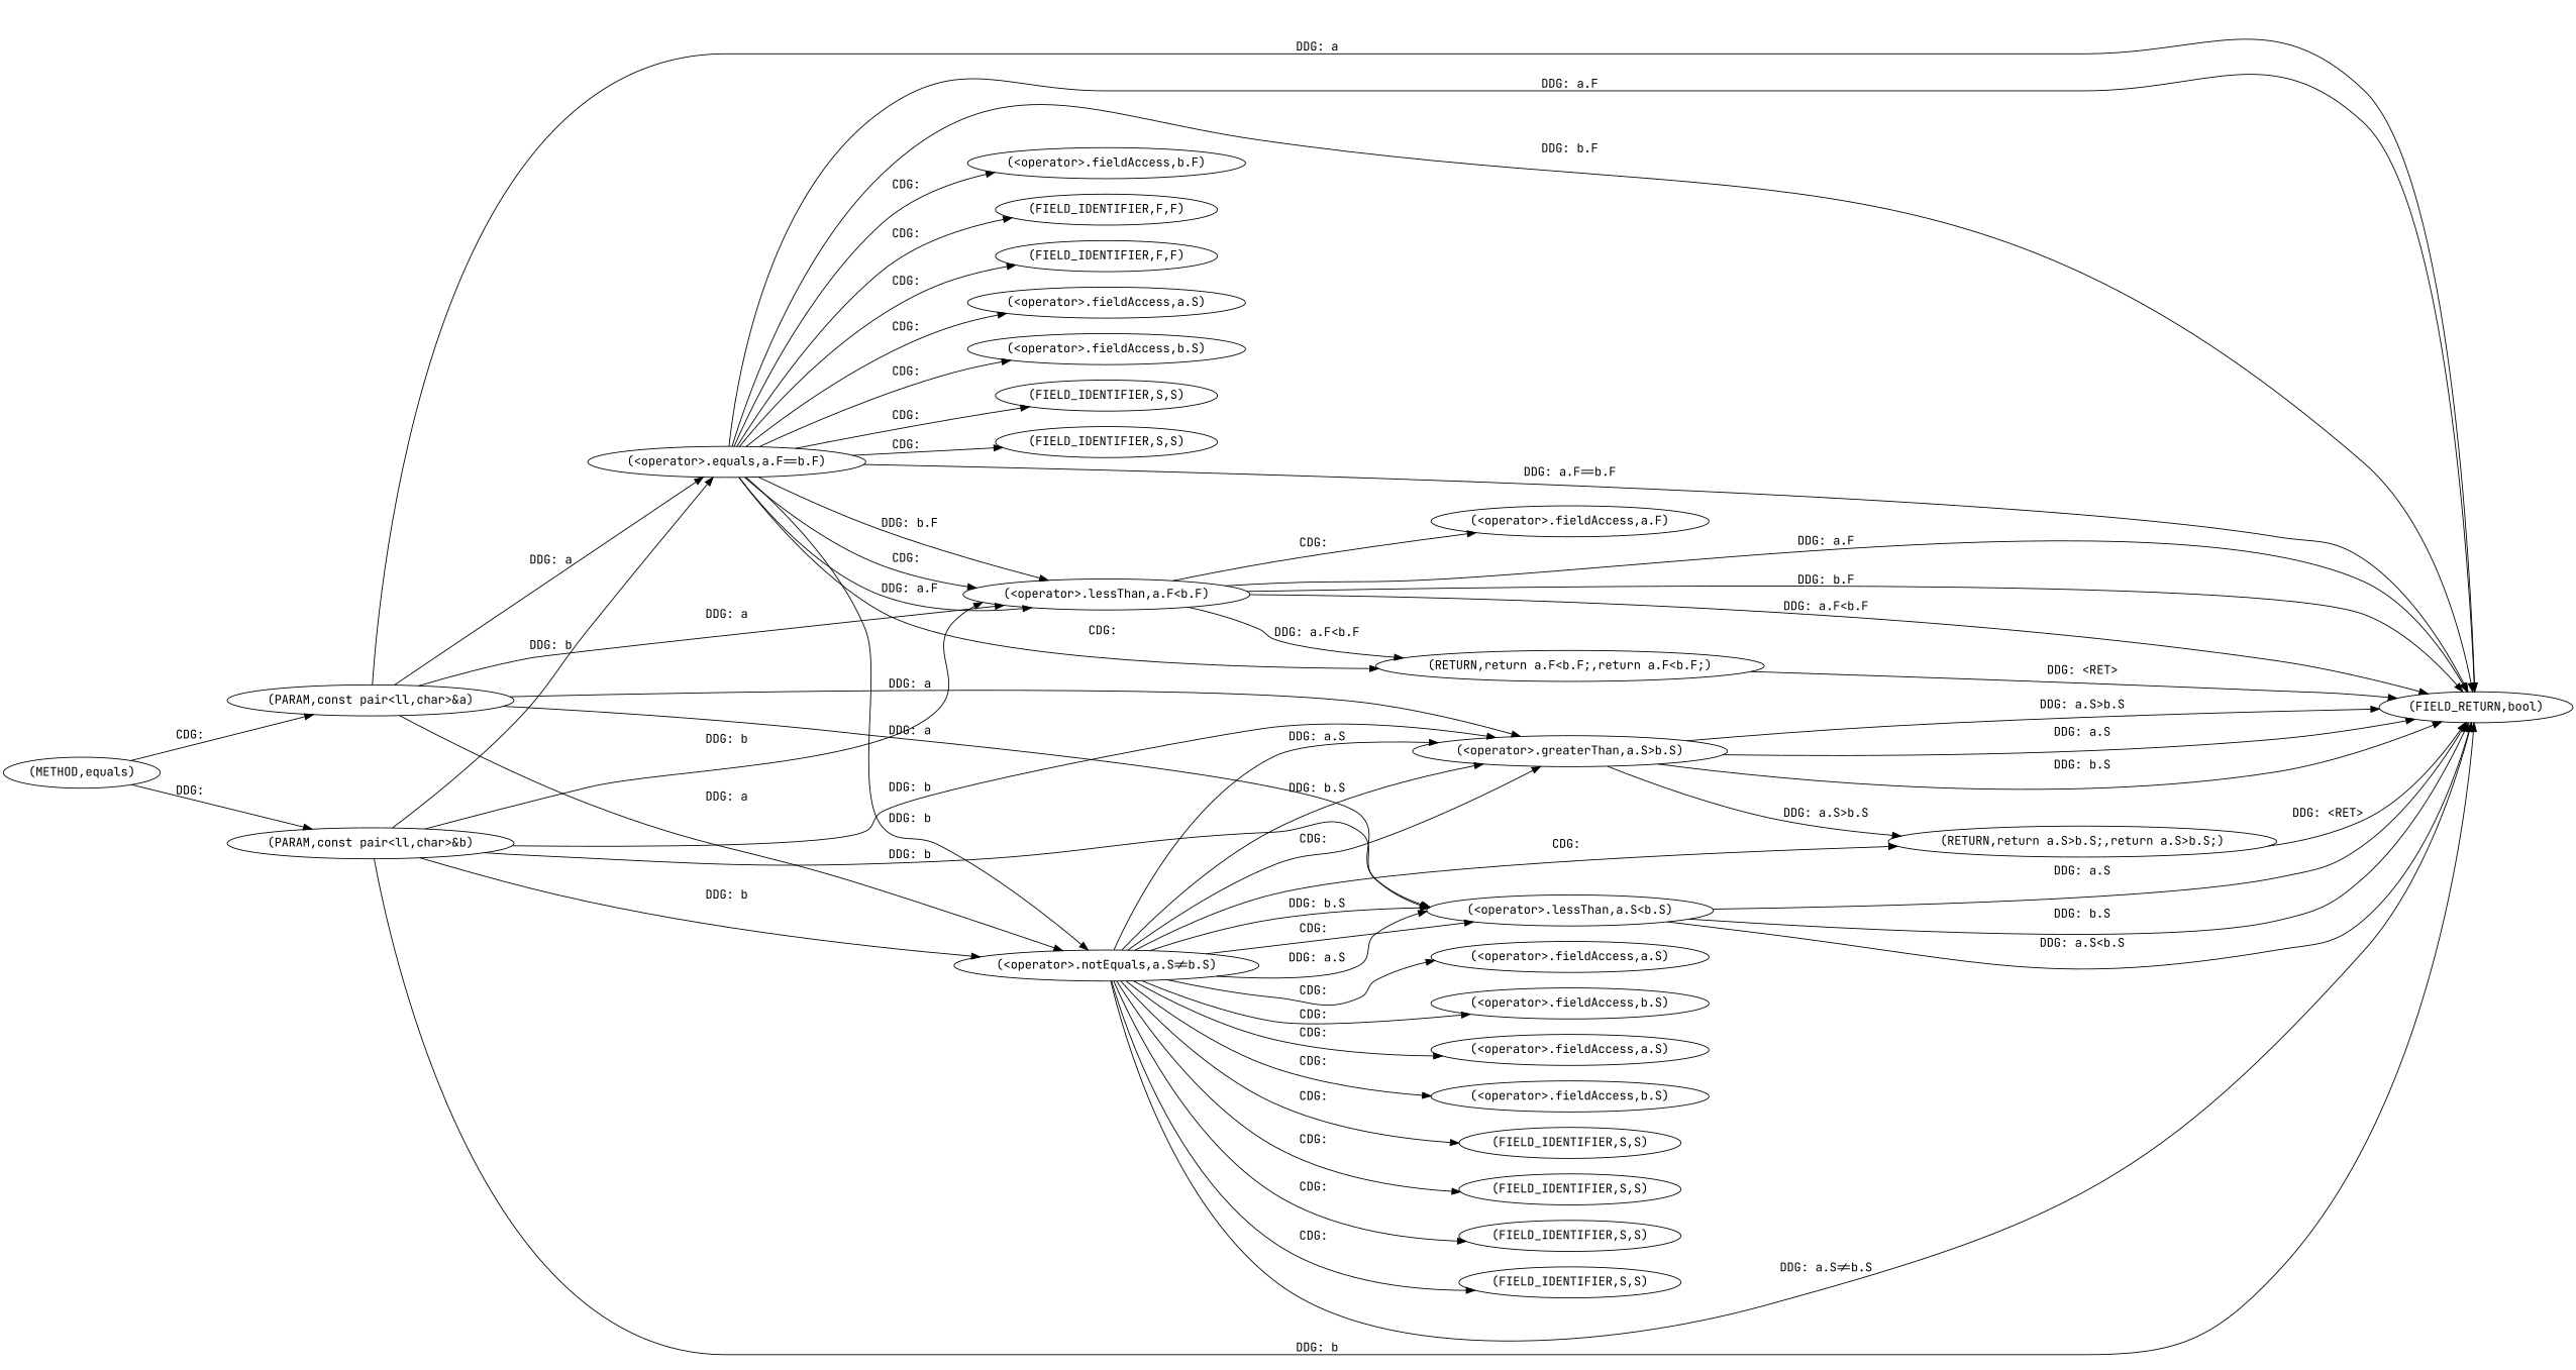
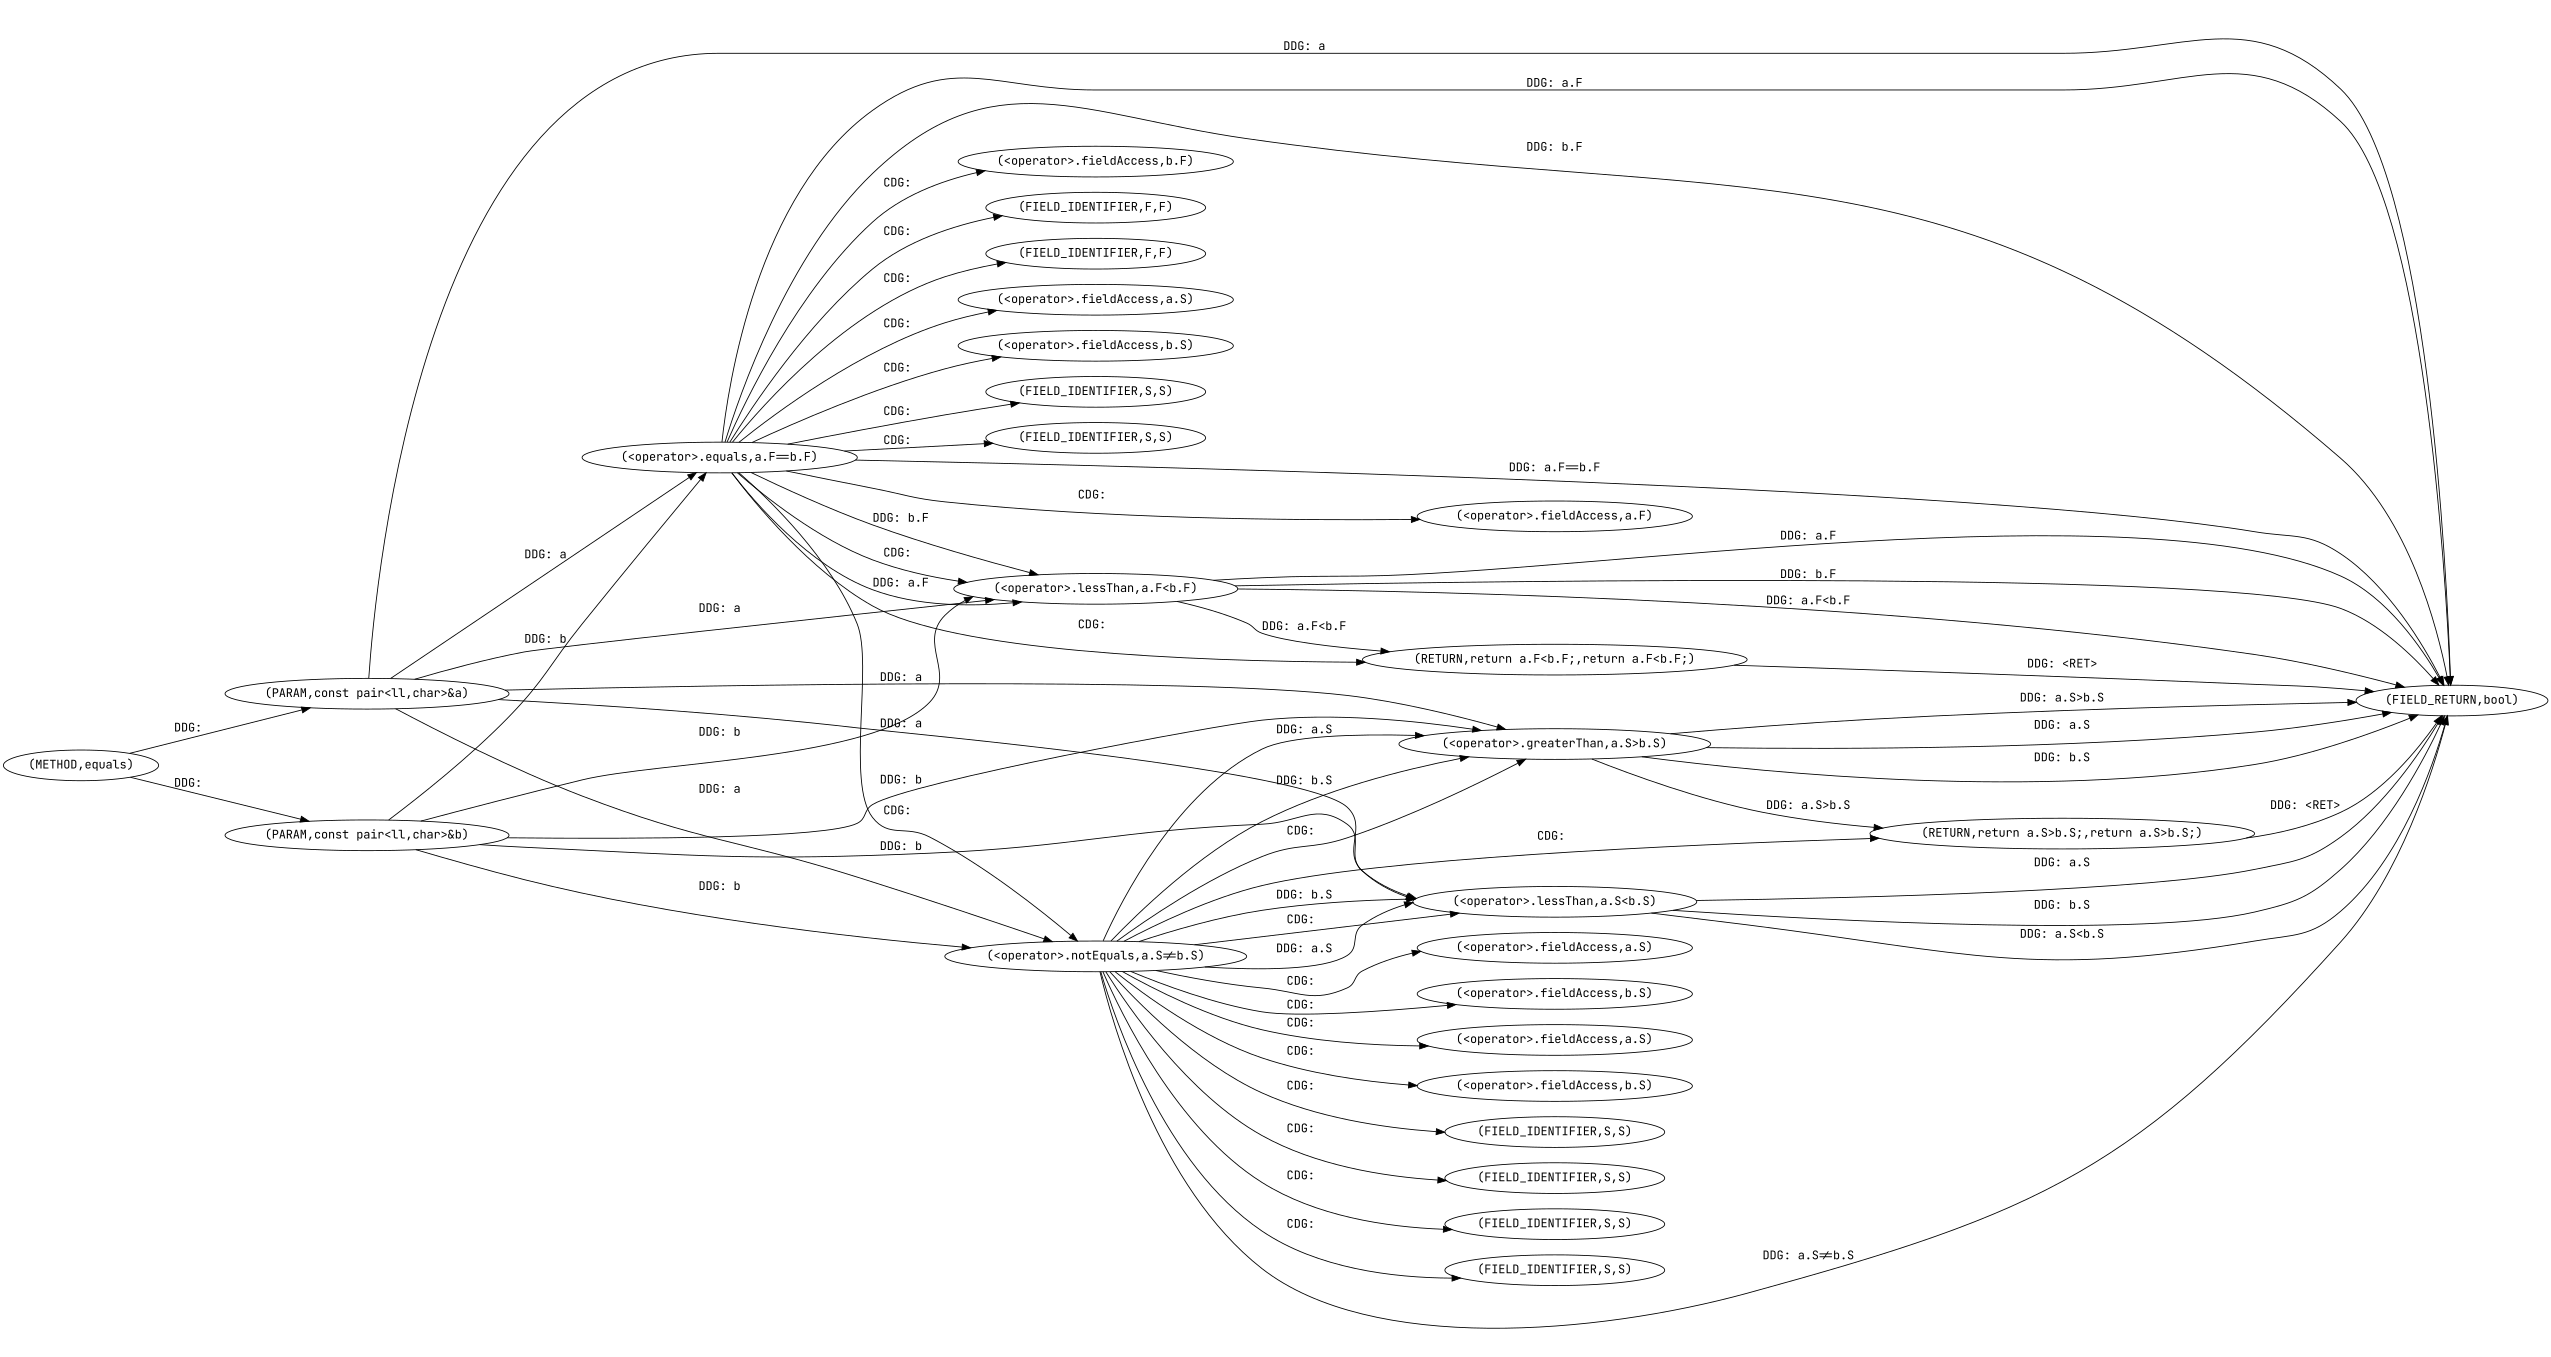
  digraph {
    fontname="JetBrains Mono"
    rankdir=LR
    node [fontname="JetBrains Mono"]
    edge [fontname="JetBrains Mono"]
    n1 [label="(METHOD,equals)"]
    n2 [label="(PARAM,const pair<ll,char>&a)"]
    n3 [label="(PARAM,const pair<ll,char>&b)"]
    n4 [label="(FIELD_RETURN,bool)"]
    n5 [label="(<operator>.equals,a.F==b.F)"]
    n6 [label="(<operator>.lessThan,a.F<b.F)"]
    n7 [label="(<operator>.notEquals,a.S!=b.S)"]
    n8 [label="(<operator>.greaterThan,a.S>b.S)"]
    n9 [label="(<operator>.lessThan,a.S<b.S)"]
    n10 [label="(RETURN,return a.F<b.F;,return a.F<b.F;)"]
    n11 [label="(<operator>.fieldAccess,a.F)"]
    n12 [label="(<operator>.fieldAccess,b.F)"]
    n13 [label="(FIELD_IDENTIFIER,F,F)"]
    n14 [label="(FIELD_IDENTIFIER,F,F)"]
    n15 [label="(<operator>.fieldAccess,a.S)"]
    n16 [label="(<operator>.fieldAccess,b.S)"]
    n17 [label="(FIELD_IDENTIFIER,S,S)"]
    n18 [label="(FIELD_IDENTIFIER,S,S)"]
    n19 [label="(RETURN,return a.S>b.S;,return a.S>b.S;)"]
    n20 [label="(<operator>.fieldAccess,a.S)"]
    n21 [label="(<operator>.fieldAccess,b.S)"]
    n22 [label="(<operator>.fieldAccess,a.S)"]
    n23 [label="(<operator>.fieldAccess,b.S)"]
    n24 [label="(FIELD_IDENTIFIER,S,S)"]
    n25 [label="(FIELD_IDENTIFIER,S,S)"]
    n26 [label="(FIELD_IDENTIFIER,S,S)"]
    n27 [label="(FIELD_IDENTIFIER,S,S)"]
-   n1 -> n2 [label="CDG: "]
+   n1 -> n2 [label="DDG: "]
    n1 -> n3 [label="DDG: "]
    n2 -> n4 [label="DDG: a"]
    n2 -> n5 [label="DDG: a"]
    n2 -> n6 [label="DDG: a"]
    n2 -> n7 [label="DDG: a"]
    n2 -> n8 [label="DDG: a"]
    n2 -> n9 [label="DDG: a"]
-   n3 -> n4 [label="DDG: b"]
    n3 -> n5 [label="DDG: b"]
    n3 -> n6 [label="DDG: b"]
    n3 -> n7 [label="DDG: b"]
    n3 -> n8 [label="DDG: b"]
    n3 -> n9 [label="DDG: b"]
    n5 -> n4 [label="DDG: a.F"]
    n5 -> n4 [label="DDG: b.F"]
    n5 -> n4 [label="DDG: a.F==b.F"]
    n5 -> n6 [label="DDG: a.F"]
    n5 -> n6 [label="DDG: b.F"]
    n5 -> n6 [label="CDG: "]
-   n5 -> n7 [label="DDG: b"]
+   n5 -> n7 [label="CDG: "]
    n5 -> n10 [label="CDG: "]
-   n6 -> n11 [label="CDG: "]
+   n5 -> n11 [label="CDG: "]
    n5 -> n12 [label="CDG: "]
    n5 -> n13 [label="CDG: "]
    n5 -> n14 [label="CDG: "]
    n5 -> n15 [label="CDG: "]
    n5 -> n16 [label="CDG: "]
    n5 -> n17 [label="CDG: "]
    n5 -> n18 [label="CDG: "]
    n6 -> n4 [label="DDG: a.F"]
    n6 -> n4 [label="DDG: b.F"]
    n6 -> n4 [label="DDG: a.F<b.F"]
    n6 -> n10 [label="DDG: a.F<b.F"]
    n7 -> n4 [label="DDG: a.S!=b.S"]
    n7 -> n8 [label="DDG: a.S"]
    n7 -> n8 [label="DDG: b.S"]
    n7 -> n8 [label="CDG: "]
    n7 -> n9 [label="DDG: a.S"]
    n7 -> n9 [label="DDG: b.S"]
    n7 -> n9 [label="CDG: "]
    n7 -> n19 [label="CDG: "]
    n7 -> n20 [label="CDG: "]
    n7 -> n21 [label="CDG: "]
    n7 -> n22 [label="CDG: "]
    n7 -> n23 [label="CDG: "]
    n7 -> n24 [label="CDG: "]
    n7 -> n25 [label="CDG: "]
    n7 -> n26 [label="CDG: "]
    n7 -> n27 [label="CDG: "]
    n8 -> n4 [label="DDG: a.S"]
    n8 -> n4 [label="DDG: b.S"]
    n8 -> n4 [label="DDG: a.S>b.S"]
    n8 -> n19 [label="DDG: a.S>b.S"]
    n9 -> n4 [label="DDG: a.S"]
    n9 -> n4 [label="DDG: b.S"]
    n9 -> n4 [label="DDG: a.S<b.S"]
    n10 -> n4 [label="DDG: <RET>"]
    n19 -> n4 [label="DDG: <RET>"]
  }
